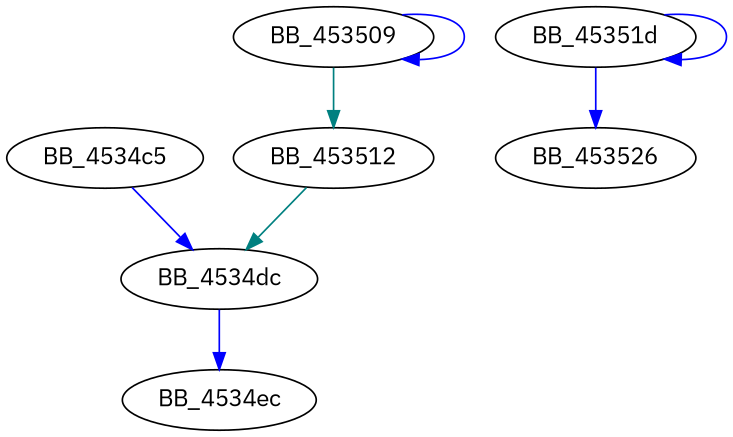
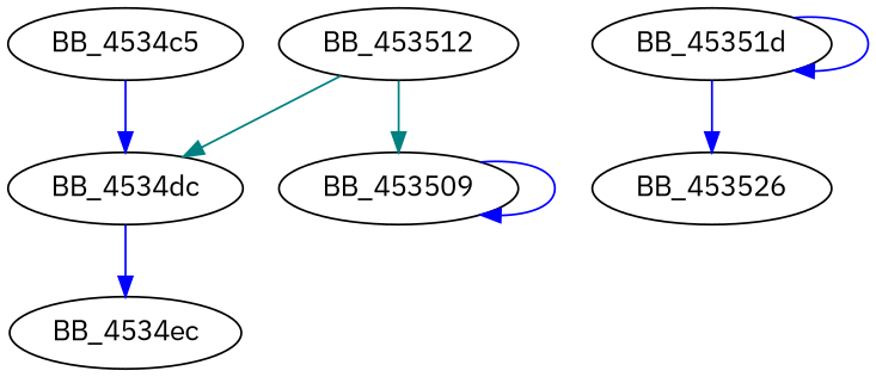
  digraph {
    fontname="IBM Plex Sans"
    node [fontname="IBM Plex Sans"]
    edge [color=blue fontname="IBM Plex Sans"]
    BB_4534c5
    BB_4534dc
    BB_4534ec
    BB_453509
    BB_453512
    BB_45351d
    BB_453526
    BB_4534c5 -> BB_4534dc
    BB_4534dc -> BB_4534ec
    BB_453509 -> BB_453509
-   BB_453509 -> BB_453512 [color=teal]
+   BB_453512 -> BB_453509 [color=teal]
    BB_453512 -> BB_4534dc [color=teal]
    BB_45351d -> BB_45351d
    BB_45351d -> BB_453526
  }
